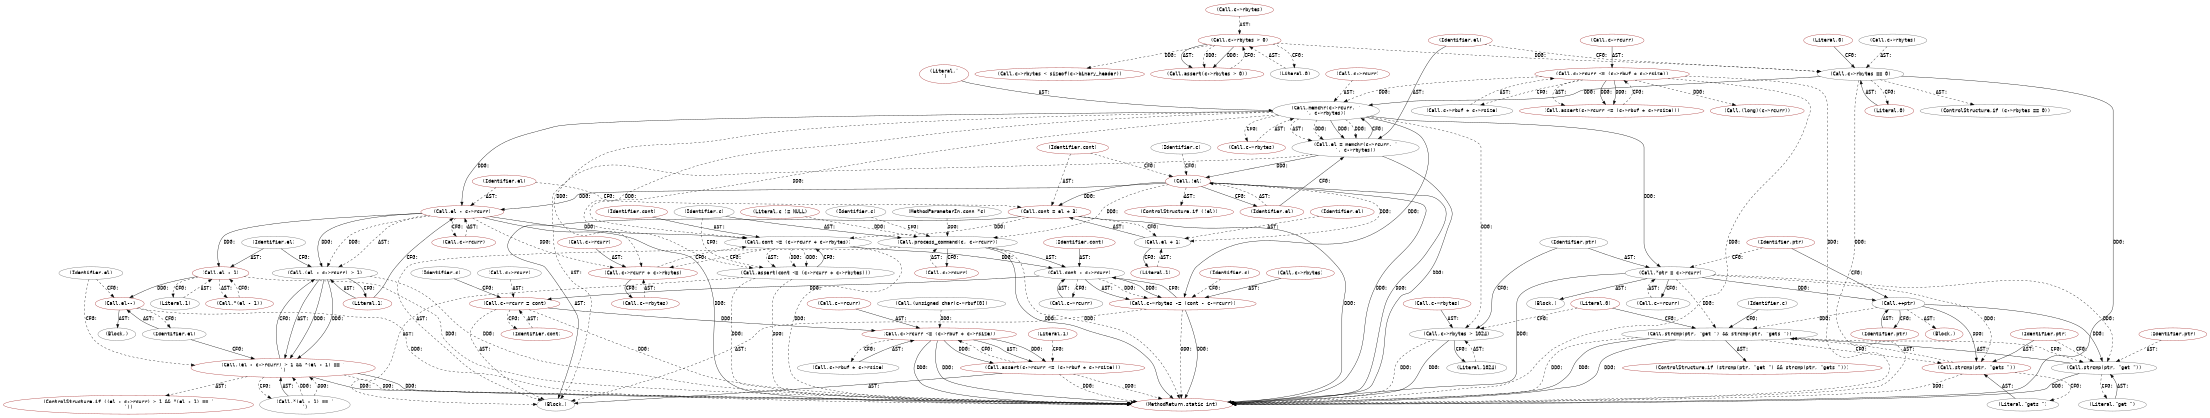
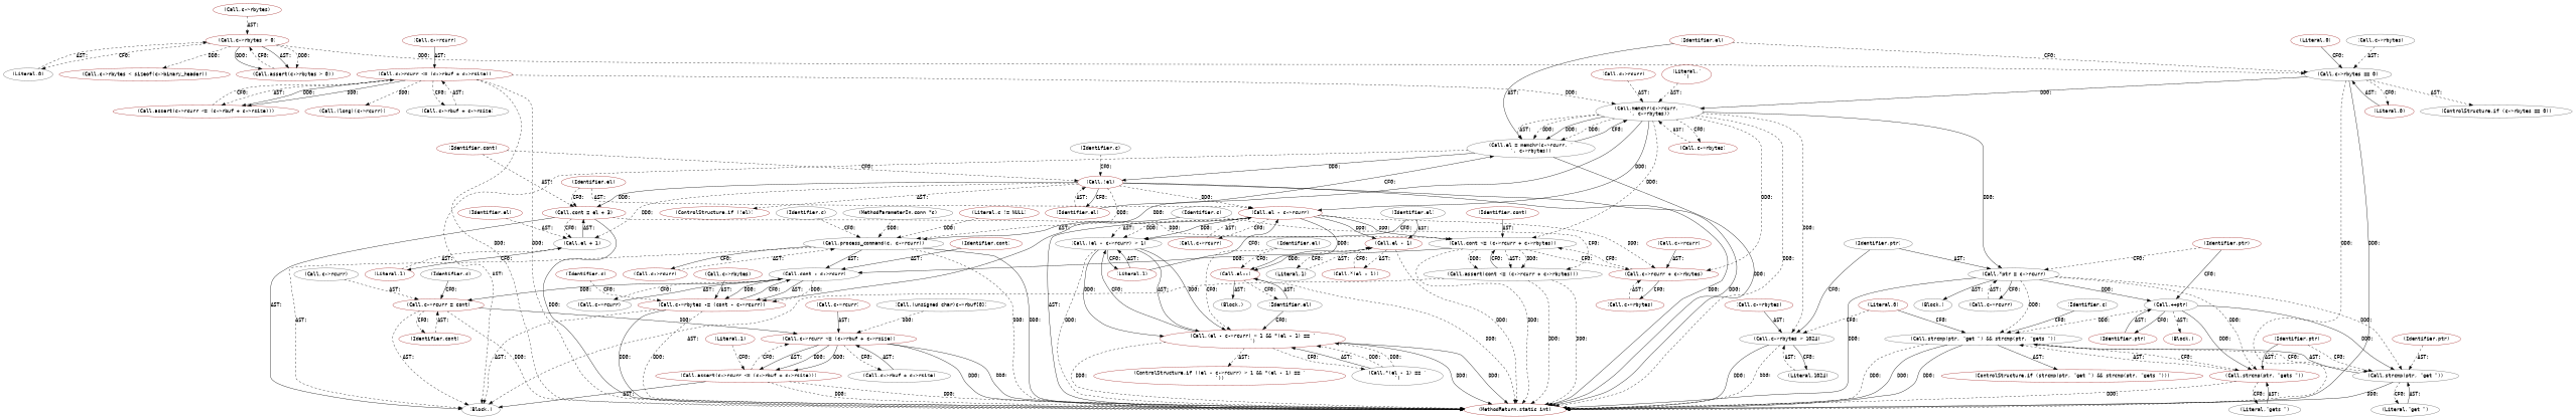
  digraph {
    fontname="DejaVu Sans Mono"
    node [color=brown fontname="DejaVu Sans Mono"]
    edge [fontname="DejaVu Sans Mono" style=dashed]
    n1 [color=gray40 label="(Call,memchr(c->rcurr, '\n', c->rbytes))"]
    n2 [color=gray40 label="(Call,el = memchr(c->rcurr, '\n', c->rbytes))"]
    n3 [color=gray40 label="(Call,cont <= (c->rcurr + c->rbytes))"]
    n4 [label="(Call,c->rbytes -= (cont - c->rcurr))"]
    n5 [label="(Call,el - c->rcurr)"]
    n6 [label="(Call,c->rcurr + c->rbytes)"]
    n7 [color=gray40 label="(Call,c->rbytes > 1024)"]
    n8 [color=gray40 label="(Call,*ptr = c->rcurr)"]
    n9 [label="(MethodReturn,static int)"]
    n10 [label="(Call,c->rbytes)"]
    n11 [label="(Call,!el)"]
    n12 [color=gray40 label="(Block,)"]
    n13 [color=gray40 label="(Call,assert(cont <= (c->rcurr + c->rbytes)))"]
    n14 [color=gray40 label="(Call,cont - c->rcurr)"]
    n15 [color=gray40 label="(Call,(el - c->rcurr) > 1)"]
    n16 [label="(Call,el - 1)"]
    n17 [label="(Call,el--)"]
    n18 [label="(Call,c->rcurr)"]
    n19 [label="(Call,c->rbytes)"]
    n20 [color=gray40 label="(Literal,1024)"]
    n21 [color=gray40 label="(Call,++ptr)"]
    n22 [color=gray40 label="(Call,strcmp(ptr, \"get \") && strcmp(ptr, \"gets \"))"]
    n23 [color=gray40 label="(Call,strcmp(ptr, \"get \"))"]
    n24 [label="(Call,strcmp(ptr, \"gets \"))"]
    n25 [color=gray40 label="(Call,c->rcurr)"]
    n26 [color=gray40 label="(Block,)"]
    n27 [label="(Call,c->rcurr <= (c->rbuf + c->rsize))"]
    n28 [label="(Call,assert(c->rcurr <= (c->rbuf + c->rsize)))"]
    n29 [label="(Call,(long)(c->rcurr))"]
    n30 [color=gray40 label="(Call,c->rbuf + c->rsize)"]
    n31 [color=gray40 label="(Call,c->rbytes == 0)"]
    n32 [label="(Literal,0)"]
    n33 [color=gray40 label="(ControlStructure,if (c->rbytes == 0))"]
    n34 [label="(Call,c->rbytes > 0)"]
    n35 [color=gray40 label="(Literal,0)"]
    n36 [label="(Call,assert(c->rbytes > 0))"]
    n37 [label="(Call,c->rbytes < sizeof(c->binary_header))"]
    n38 [label="(Call,cont = el + 3)"]
    n39 [color=gray40 label="(Call,el + 1)"]
    n40 [label="(Identifier,el)"]
    n41 [label="(ControlStructure,if (!el))"]
    n42 [color=gray40 label="(Call,process_command(c, c->rcurr))"]
    n43 [label="(Literal,1)"]
    n44 [label="(Call,c->rcurr = cont)"]
    n45 [color=gray40 label="(Call,c->rcurr)"]
    n46 [label="(Call,c->rcurr <= (c->rbuf + c->rsize))"]
    n47 [label="(Identifier,cont)"]
    n48 [label="(Call,assert(c->rcurr <= (c->rbuf + c->rsize)))"]
    n49 [color=gray40 label="(Call,c->rbuf + c->rsize)"]
    n50 [label="(Call,(el - c->rcurr) > 1 && *(el - 1) == '\r')"]
    n51 [label="(Literal,1)"]
    n52 [color=gray40 label="(Literal,1)"]
    n53 [label="(Call,*(el - 1))"]
    n54 [color=gray40 label="(Identifier,el)"]
    n55 [color=gray40 label="(Block,)"]
    n56 [label="(Call,c->rcurr)"]
    n57 [color=gray40 label="(Call,*(el - 1) == '\r')"]
    n58 [label="(ControlStructure,if ((el - c->rcurr) > 1 && *(el - 1) == '\r'))"]
    n59 [label="(Block,)"]
    n60 [label="(Identifier,ptr)"]
    n61 [label="(ControlStructure,if (strcmp(ptr, \"get \") && strcmp(ptr, \"gets \")))"]
    n62 [color=gray40 label="(Literal,\"get \")"]
    n63 [color=gray40 label="(Literal,\"gets \")"]
    n64 [color=gray40 label="(MethodParameterIn,conn *c)"]
    n65 [label="(Call,c->rcurr)"]
    n66 [label="(Call,c->rbytes)"]
    n67 [color=gray40 label="(Identifier,c)"]
    n68 [color=gray40 label="(Identifier,ptr)"]
    n69 [label="(Identifier,c)"]
    n70 [label="(Literal,0)"]
    n71 [label="(Call,c->rcurr)"]
    n72 [label="(Identifier,el)"]
    n73 [label="(Call,c->rcurr)"]
    n74 [label="(Call,c->rbytes)"]
    n75 [label="(Identifier,el)"]
    n76 [color=gray40 label="(Call,(unsigned char)c->rbuf[0])"]
    n77 [label="(Identifier,el)"]
    n78 [color=gray40 label="(Identifier,el)"]
    n79 [label="(Literal,0)"]
    n80 [color=gray40 label="(Identifier,c)"]
    n81 [label="(Literal,'\n')"]
    n82 [color=gray40 label="(Identifier,c)"]
    n83 [label="(Identifier,cont)"]
    n84 [color=gray40 label="(Call,c->rcurr)"]
    n85 [label="(Call,c->rcurr)"]
    n86 [label="(Identifier,ptr)"]
    n87 [label="(Call,c->rbytes)"]
    n88 [color=gray40 label="(Identifier,el)"]
    n89 [label="(Literal,c != NULL)"]
    n90 [color=gray40 label="(Call,c->rbytes)"]
    n91 [label="(Literal,1)"]
    n92 [label="(Identifier,ptr)"]
    n93 [label="(Identifier,cont)"]
    n94 [color=gray40 label="(Identifier,c)"]
    n95 [label="(Identifier,cont)"]
    n96 [color=gray40 label="(Identifier,c)"]
    n97 [label="(Identifier,ptr)"]
    n1 -> n2 [label="AST: "]
    n1 -> n2 [label="DDG: "]
    n1 -> n2 [label="DDG: " style=solid]
    n1 -> n2 [label="DDG: "]
    n1 -> n3 [label="DDG: "]
    n1 -> n4 [label="DDG: " style=solid]
    n1 -> n5 [label="DDG: " style=solid]
    n1 -> n6 [label="DDG: "]
    n1 -> n7 [label="DDG: "]
    n1 -> n8 [label="DDG: " style=solid]
-   n1 -> n13 [label="DDG: "]
+   n1 -> n9 [label="DDG: "]
    n1 -> n10 [label="CFG: "]
    n2 -> n1 [label="CFG: " style=solid]
    n2 -> n9 [label="DDG: " style=solid]
    n2 -> n11 [label="DDG: " style=solid]
    n2 -> n12 [label="AST: "]
    n3 -> n6 [label="CFG: "]
    n3 -> n9 [label="DDG: "]
    n3 -> n13 [label="AST: "]
    n3 -> n13 [label="DDG: "]
    n3 -> n13 [label="DDG: "]
    n3 -> n14 [label="DDG: " style=solid]
    n4 -> n9 [label="DDG: " style=solid]
    n4 -> n9 [label="DDG: "]
    n4 -> n12 [label="AST: "]
    n4 -> n14 [label="CFG: " style=solid]
    n5 -> n3 [label="DDG: " style=solid]
    n5 -> n6 [label="DDG: "]
-   n5 -> n9 [label="DDG: " style=solid]
+   n5 -> n9 [label="AST: " style=solid]
    n5 -> n15 [label="AST: "]
    n5 -> n15 [label="DDG: "]
    n5 -> n15 [label="DDG: " style=solid]
    n5 -> n16 [label="DDG: " style=solid]
+   n5 -> n17 [label="DDG: " style=solid]
    n5 -> n18 [label="CFG: "]
    n6 -> n3 [label="CFG: "]
    n6 -> n19 [label="CFG: " style=solid]
    n7 -> n9 [label="DDG: " style=solid]
    n7 -> n9 [label="DDG: "]
    n7 -> n20 [label="CFG: " style=solid]
    n8 -> n9 [label="DDG: " style=solid]
    n8 -> n21 [label="DDG: " style=solid]
    n8 -> n22 [label="DDG: "]
    n8 -> n23 [label="DDG: "]
    n8 -> n24 [label="DDG: "]
    n8 -> n25 [label="CFG: " style=solid]
    n8 -> n26 [label="AST: " style=solid]
    n10 -> n1 [label="AST: "]
-   n11 -> n5 [label="DDG: " style=solid]
+   n11 -> n5 [label="DDG: "]
    n11 -> n9 [label="DDG: " style=solid]
    n11 -> n9 [label="DDG: " style=solid]
    n11 -> n38 [label="DDG: " style=solid]
    n11 -> n39 [label="DDG: "]
    n11 -> n40 [label="CFG: " style=solid]
    n11 -> n41 [label="AST: "]
    n11 -> n42 [label="DDG: "]
    n13 -> n3 [label="CFG: " style=solid]
    n13 -> n9 [label="DDG: "]
    n13 -> n9 [label="DDG: "]
    n13 -> n12 [label="AST: "]
    n14 -> n4 [label="AST: " style=solid]
    n14 -> n4 [label="DDG: "]
    n14 -> n4 [label="DDG: " style=solid]
    n14 -> n44 [label="DDG: " style=solid]
    n14 -> n45 [label="CFG: "]
    n15 -> n9 [label="DDG: "]
    n15 -> n50 [label="AST: " style=solid]
    n15 -> n50 [label="DDG: " style=solid]
    n15 -> n50 [label="DDG: " style=solid]
    n15 -> n51 [label="CFG: " style=solid]
    n16 -> n9 [label="DDG: "]
    n16 -> n17 [label="DDG: " style=solid]
    n16 -> n52 [label="CFG: "]
    n16 -> n53 [label="AST: "]
    n17 -> n9 [label="DDG: "]
    n17 -> n54 [label="CFG: "]
    n17 -> n55 [label="AST: " style=solid]
    n18 -> n5 [label="AST: "]
    n19 -> n6 [label="AST: "]
    n20 -> n7 [label="AST: "]
    n21 -> n22 [label="DDG: "]
    n21 -> n23 [label="DDG: " style=solid]
    n21 -> n24 [label="DDG: " style=solid]
    n21 -> n59 [label="AST: "]
    n21 -> n60 [label="CFG: " style=solid]
    n22 -> n9 [label="DDG: "]
    n22 -> n9 [label="DDG: " style=solid]
    n22 -> n9 [label="DDG: " style=solid]
    n22 -> n23 [label="CFG: "]
    n22 -> n24 [label="CFG: "]
    n22 -> n61 [label="AST: " style=solid]
    n23 -> n9 [label="DDG: " style=solid]
    n23 -> n22 [label="AST: " style=solid]
    n23 -> n62 [label="CFG: "]
    n24 -> n9 [label="DDG: "]
    n24 -> n22 [label="AST: "]
    n24 -> n63 [label="CFG: "]
    n25 -> n8 [label="AST: "]
    n27 -> n1 [label="DDG: "]
    n27 -> n9 [label="DDG: "]
    n27 -> n9 [label="DDG: "]
    n27 -> n28 [label="AST: "]
    n27 -> n28 [label="DDG: " style=solid]
    n27 -> n28 [label="DDG: " style=solid]
    n27 -> n29 [label="DDG: "]
    n27 -> n30 [label="CFG: "]
    n28 -> n27 [label="CFG: "]
    n30 -> n27 [label="AST: "]
    n31 -> n1 [label="DDG: " style=solid]
    n31 -> n9 [label="DDG: "]
    n31 -> n9 [label="DDG: " style=solid]
    n31 -> n32 [label="CFG: "]
    n31 -> n33 [label="AST: "]
    n32 -> n31 [label="AST: " style=solid]
    n34 -> n31 [label="DDG: "]
    n34 -> n35 [label="CFG: "]
    n34 -> n36 [label="AST: " style=solid]
    n34 -> n36 [label="DDG: "]
    n34 -> n36 [label="DDG: " style=solid]
    n34 -> n37 [label="DDG: "]
    n35 -> n34 [label="AST: "]
    n36 -> n34 [label="CFG: "]
    n38 -> n3 [label="DDG: "]
    n38 -> n9 [label="DDG: " style=solid]
    n38 -> n12 [label="AST: " style=solid]
    n38 -> n39 [label="CFG: "]
    n39 -> n38 [label="AST: " style=solid]
    n39 -> n43 [label="CFG: " style=solid]
    n40 -> n2 [label="CFG: " style=solid]
    n40 -> n11 [label="AST: "]
    n42 -> n9 [label="DDG: " style=solid]
    n42 -> n9 [label="DDG: "]
    n42 -> n12 [label="AST: "]
    n42 -> n14 [label="AST: " style=solid]
    n42 -> n56 [label="CFG: " style=solid]
    n43 -> n39 [label="AST: "]
    n44 -> n9 [label="DDG: "]
    n44 -> n12 [label="AST: "]
    n44 -> n46 [label="DDG: " style=solid]
    n44 -> n47 [label="CFG: "]
    n45 -> n14 [label="AST: " style=solid]
    n46 -> n9 [label="DDG: " style=solid]
    n46 -> n9 [label="DDG: " style=solid]
    n46 -> n48 [label="AST: " style=solid]
    n46 -> n48 [label="DDG: " style=solid]
    n46 -> n48 [label="DDG: " style=solid]
    n46 -> n49 [label="CFG: "]
    n47 -> n44 [label="AST: "]
    n48 -> n9 [label="DDG: "]
    n48 -> n9 [label="DDG: "]
    n48 -> n12 [label="AST: " style=solid]
    n48 -> n46 [label="CFG: "]
    n49 -> n46 [label="AST: " style=solid]
    n50 -> n9 [label="DDG: " style=solid]
    n50 -> n9 [label="DDG: "]
    n50 -> n9 [label="DDG: " style=solid]
    n50 -> n15 [label="CFG: " style=solid]
    n50 -> n57 [label="CFG: "]
    n50 -> n58 [label="AST: "]
    n51 -> n5 [label="CFG: " style=solid]
    n51 -> n15 [label="AST: " style=solid]
    n52 -> n16 [label="AST: "]
    n53 -> n16 [label="CFG: "]
    n54 -> n17 [label="AST: " style=solid]
    n54 -> n50 [label="CFG: " style=solid]
    n56 -> n42 [label="AST: "]
    n57 -> n50 [label="AST: " style=solid]
    n57 -> n50 [label="DDG: "]
    n57 -> n50 [label="DDG: "]
    n60 -> n21 [label="AST: " style=solid]
    n62 -> n23 [label="AST: " style=solid]
    n63 -> n24 [label="AST: " style=solid]
    n64 -> n42 [label="DDG: "]
    n65 -> n1 [label="AST: "]
    n66 -> n34 [label="AST: "]
    n67 -> n42 [label="CFG: "]
    n68 -> n7 [label="CFG: " style=solid]
    n68 -> n8 [label="AST: " style=solid]
    n69 -> n4 [label="CFG: "]
    n70 -> n7 [label="CFG: "]
    n70 -> n22 [label="CFG: " style=solid]
    n71 -> n27 [label="AST: " style=solid]
    n72 -> n5 [label="AST: "]
    n72 -> n38 [label="CFG: "]
    n73 -> n46 [label="AST: " style=solid]
    n74 -> n7 [label="AST: " style=solid]
    n75 -> n39 [label="AST: "]
    n76 -> n46 [label="DDG: "]
    n77 -> n2 [label="AST: " style=solid]
    n77 -> n31 [label="CFG: "]
    n78 -> n15 [label="CFG: " style=solid]
    n78 -> n16 [label="AST: " style=solid]
    n79 -> n31 [label="CFG: " style=solid]
    n80 -> n11 [label="CFG: "]
-   n81 -> n1 [label="AST: " style=solid]
+   n81 -> n1 [label="AST: "]
    n82 -> n13 [label="CFG: "]
    n82 -> n42 [label="AST: " style=solid]
    n83 -> n14 [label="AST: " style=solid]
    n84 -> n44 [label="AST: "]
    n85 -> n6 [label="AST: " style=solid]
    n86 -> n23 [label="AST: "]
    n87 -> n4 [label="AST: " style=solid]
    n88 -> n17 [label="CFG: "]
    n88 -> n50 [label="CFG: "]
    n89 -> n42 [label="DDG: "]
    n90 -> n31 [label="AST: "]
    n91 -> n48 [label="CFG: "]
    n92 -> n8 [label="CFG: "]
    n92 -> n21 [label="CFG: " style=solid]
    n93 -> n11 [label="CFG: "]
    n93 -> n38 [label="AST: "]
    n94 -> n22 [label="CFG: " style=solid]
    n95 -> n3 [label="AST: " style=solid]
    n96 -> n44 [label="CFG: " style=solid]
    n97 -> n23 [label="CFG: "]
    n97 -> n24 [label="AST: " style=solid]
  }
